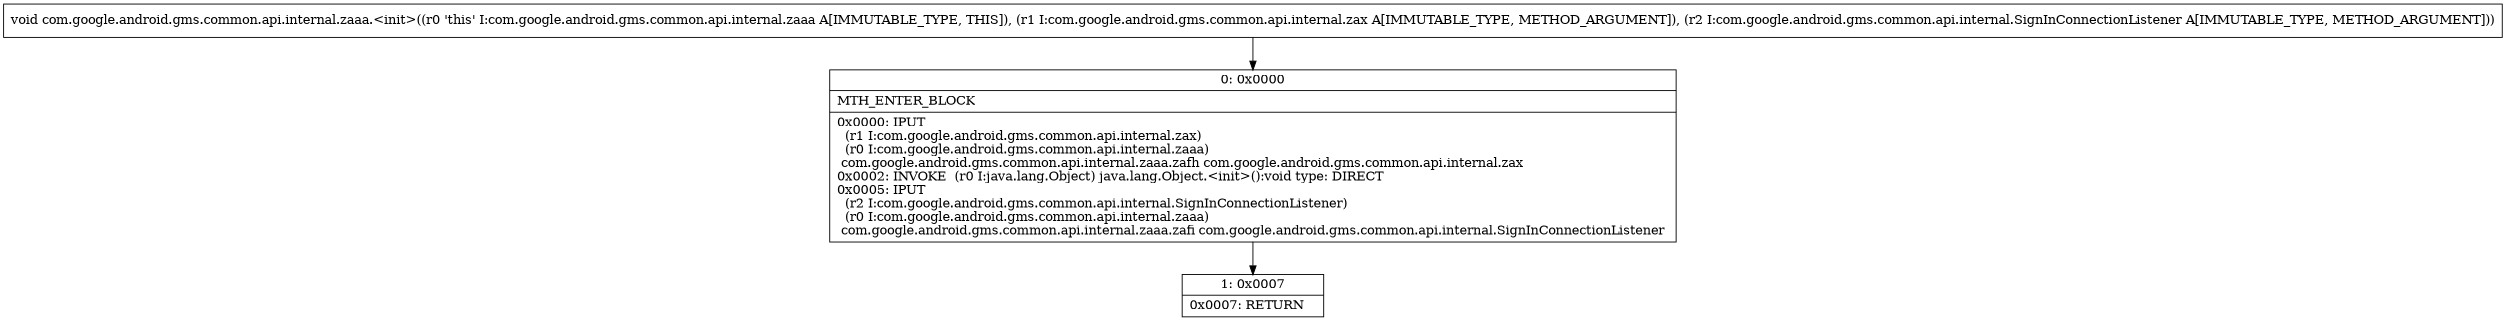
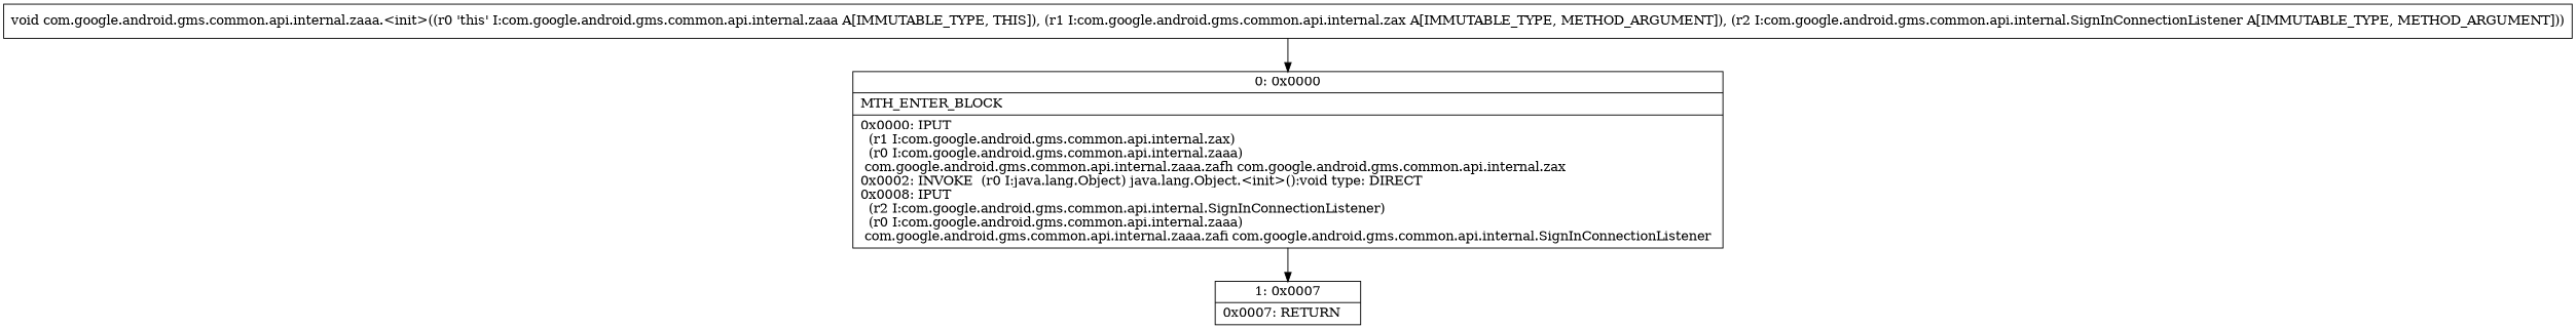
  digraph {
    node [shape=record]
-   n1 [label="{0\:\ 0x0000|MTH_ENTER_BLOCK\l|0x0000: IPUT  \l  (r1 I:com.google.android.gms.common.api.internal.zax)\l  (r0 I:com.google.android.gms.common.api.internal.zaaa)\l com.google.android.gms.common.api.internal.zaaa.zafh com.google.android.gms.common.api.internal.zax \l0x0002: INVOKE  (r0 I:java.lang.Object) java.lang.Object.\<init\>():void type: DIRECT \l0x0005: IPUT  \l  (r2 I:com.google.android.gms.common.api.internal.SignInConnectionListener)\l  (r0 I:com.google.android.gms.common.api.internal.zaaa)\l com.google.android.gms.common.api.internal.zaaa.zafi com.google.android.gms.common.api.internal.SignInConnectionListener \l}"]
+   n1 [label="{0\:\ 0x0000|MTH_ENTER_BLOCK\l|0x0000: IPUT  \l  (r1 I:com.google.android.gms.common.api.internal.zax)\l  (r0 I:com.google.android.gms.common.api.internal.zaaa)\l com.google.android.gms.common.api.internal.zaaa.zafh com.google.android.gms.common.api.internal.zax \l0x0002: INVOKE  (r0 I:java.lang.Object) java.lang.Object.\<init\>():void type: DIRECT \l0x0008: IPUT  \l  (r2 I:com.google.android.gms.common.api.internal.SignInConnectionListener)\l  (r0 I:com.google.android.gms.common.api.internal.zaaa)\l com.google.android.gms.common.api.internal.zaaa.zafi com.google.android.gms.common.api.internal.SignInConnectionListener \l}"]
    n2 [label="{1\:\ 0x0007|0x0007: RETURN   \l}"]
    n3 [label="{void com.google.android.gms.common.api.internal.zaaa.\<init\>((r0 'this' I:com.google.android.gms.common.api.internal.zaaa A[IMMUTABLE_TYPE, THIS]), (r1 I:com.google.android.gms.common.api.internal.zax A[IMMUTABLE_TYPE, METHOD_ARGUMENT]), (r2 I:com.google.android.gms.common.api.internal.SignInConnectionListener A[IMMUTABLE_TYPE, METHOD_ARGUMENT])) }"]
    n1 -> n2
    n3 -> n1
  }
